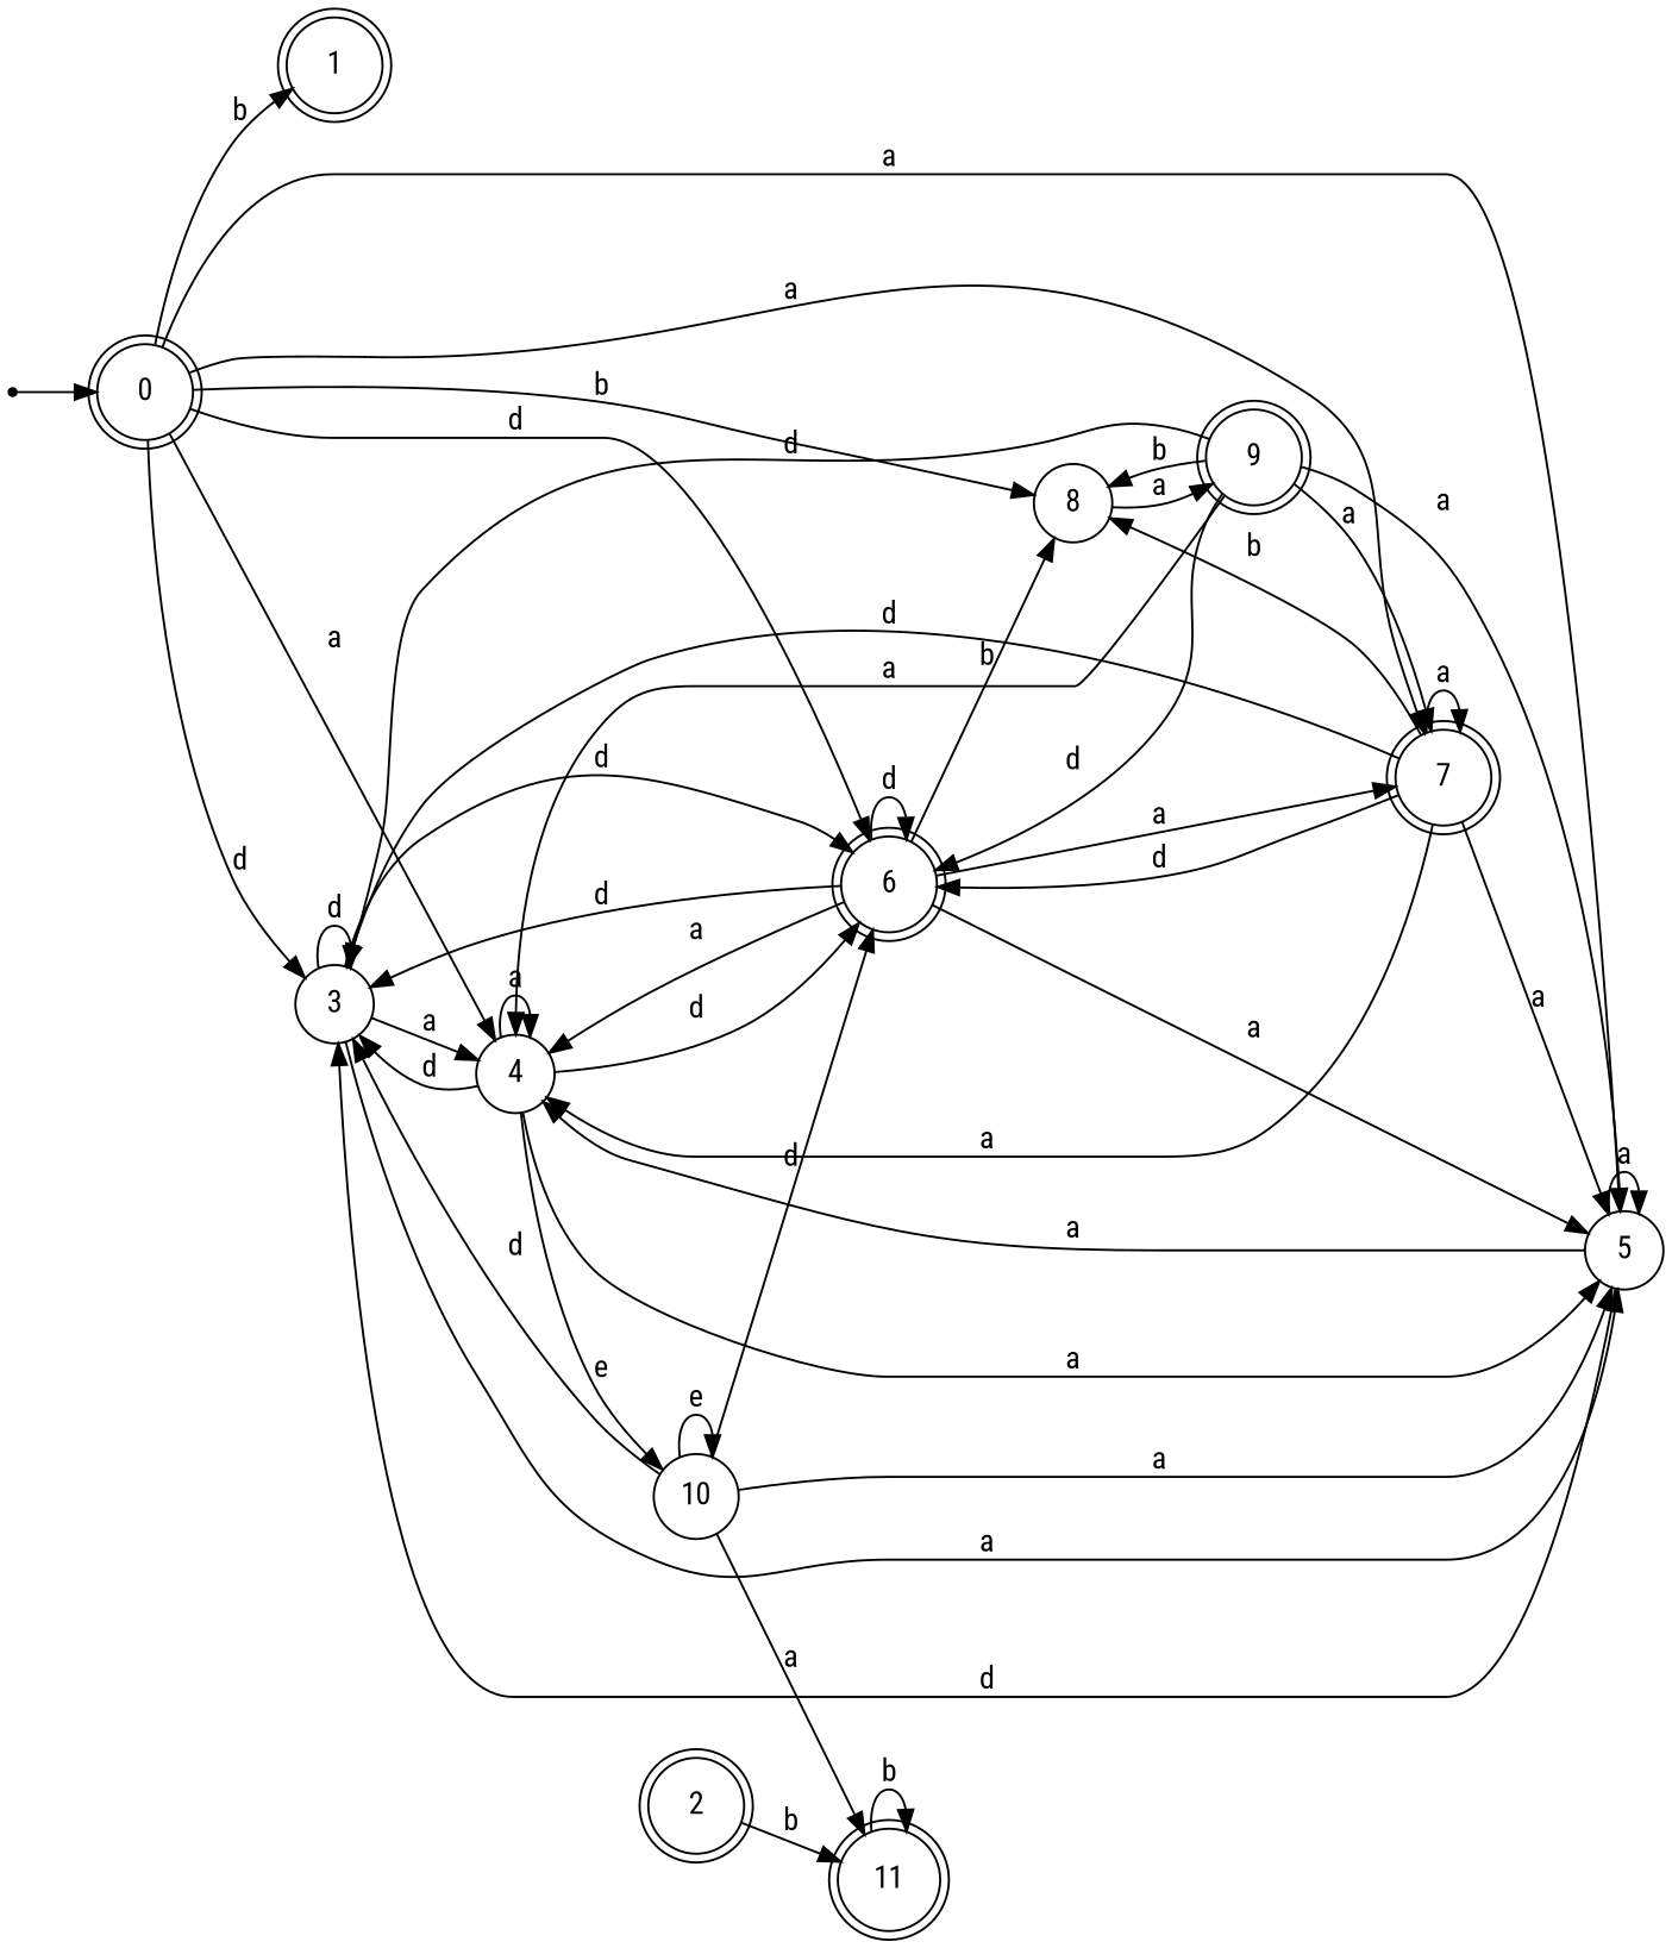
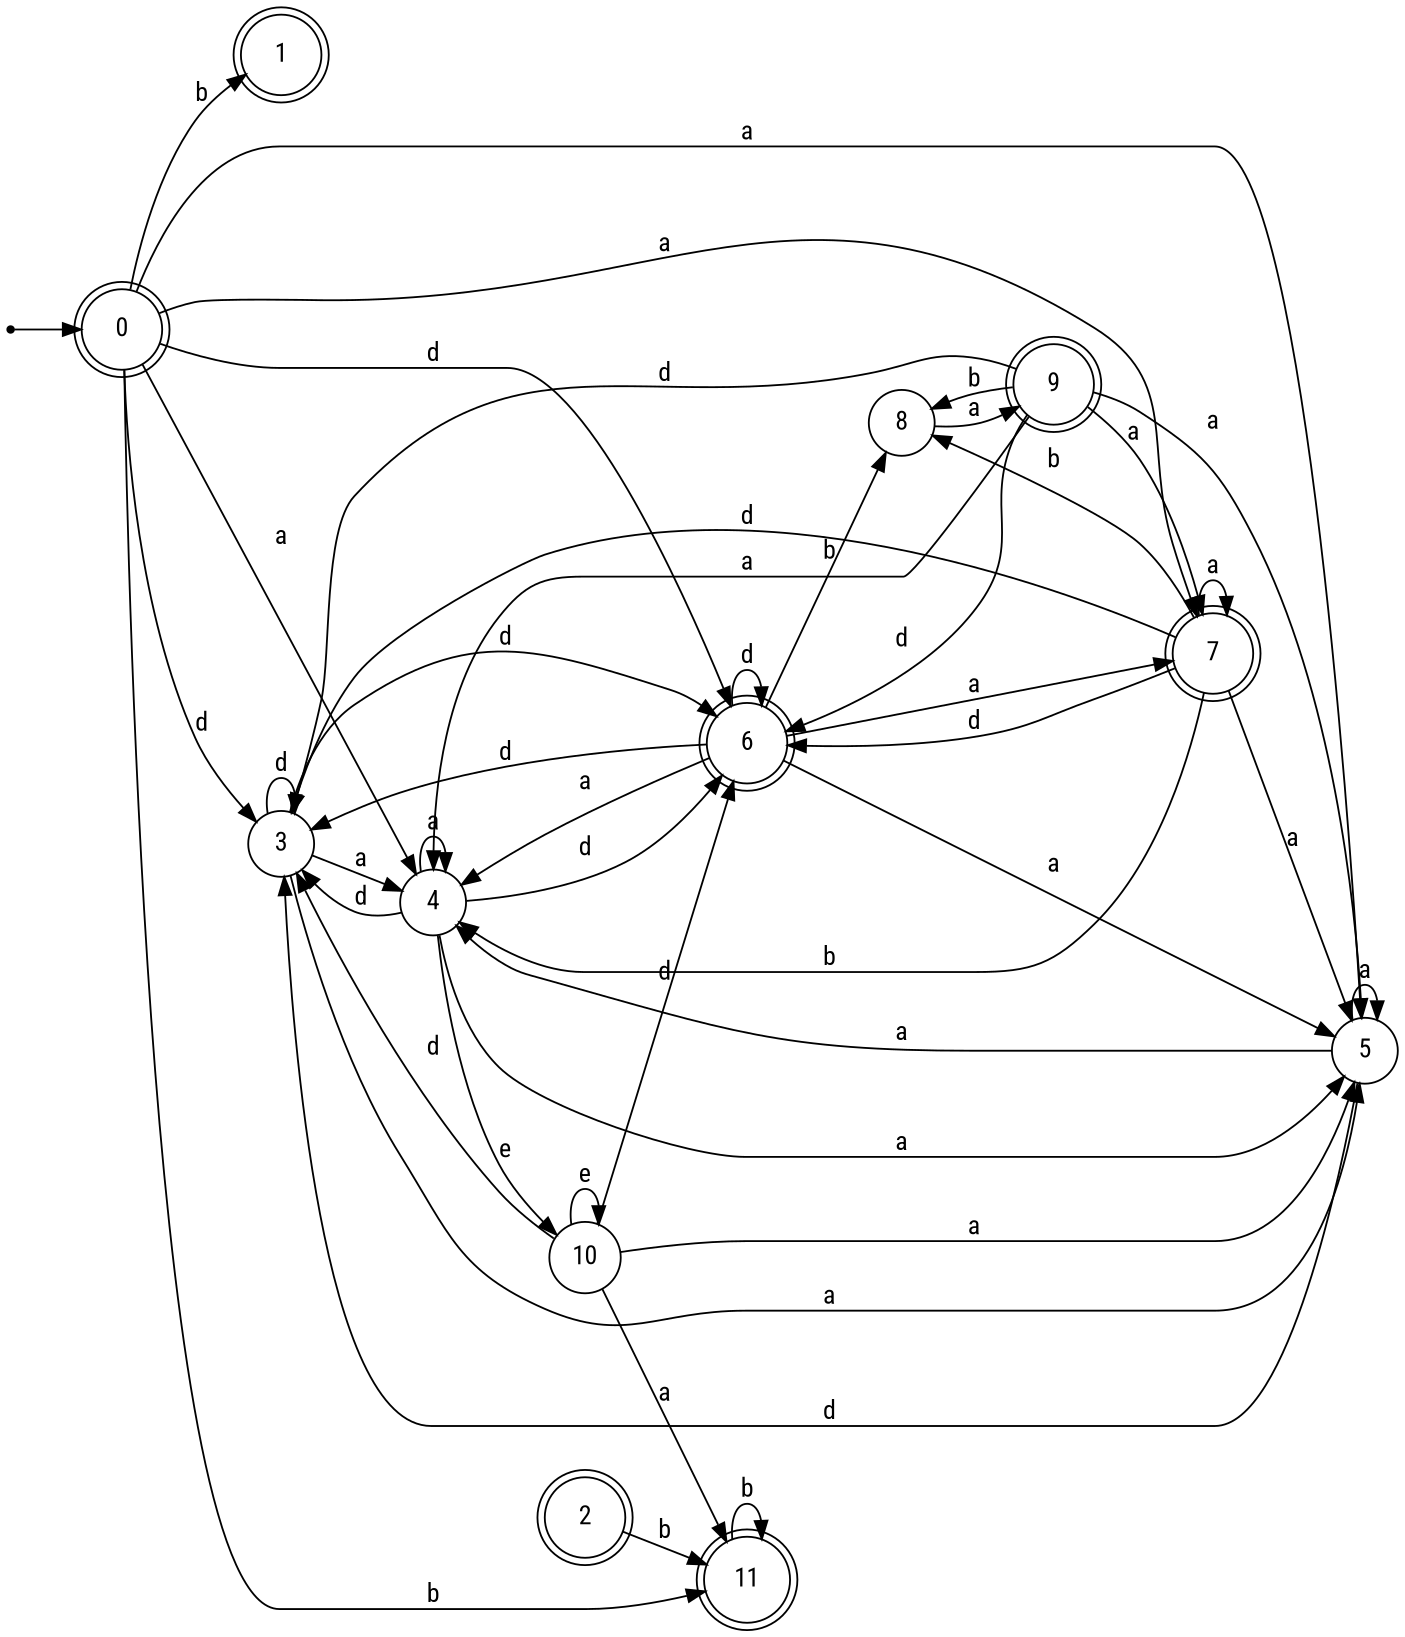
  digraph {
    fontname="Roboto Condensed"
    rankdir=LR
    node [fontname="Roboto Condensed" shape=doublecircle]
    edge [fontname="Roboto Condensed"]
    dummy0 [shape=point]
    0
    1
    3 [shape=circle]
    4 [shape=circle]
    5 [shape=circle]
    6
    7
    8 [shape=circle]
    2
    11
    10 [shape=circle]
    9
    dummy0 -> 0
    0 -> 1 [label=b]
    0 -> 3 [label=d]
    0 -> 4 [label=a]
    0 -> 5 [label=a]
    0 -> 6 [label=d]
    0 -> 7 [label=a]
-   0 -> 8 [label=b]
+   0 -> 11 [label=b]
    3 -> 3 [label=d]
    3 -> 4 [label=a]
    3 -> 5 [label=a]
    3 -> 6 [label=d]
    4 -> 3 [label=d]
    4 -> 4 [label=a]
    4 -> 5 [label=a]
    4 -> 6 [label=d]
    4 -> 10 [label=e]
    5 -> 3 [label=d]
    5 -> 4 [label=a]
    5 -> 5 [label=a]
    6 -> 3 [label=d]
    6 -> 4 [label=a]
    6 -> 5 [label=a]
    6 -> 6 [label=d]
    6 -> 7 [label=a]
    6 -> 8 [label=b]
    7 -> 3 [label=d]
-   7 -> 4 [label=a]
+   7 -> 4 [label=b]
    7 -> 5 [label=a]
    7 -> 6 [label=d]
    7 -> 7 [label=a]
    7 -> 8 [label=b]
    8 -> 9 [label=a]
    2 -> 11 [label=b]
    11 -> 11 [label=b]
    10 -> 3 [label=d]
    10 -> 5 [label=a]
    10 -> 6 [label=d]
    10 -> 11 [label=a]
    10 -> 10 [label=e]
    9 -> 3 [label=d]
    9 -> 4 [label=a]
    9 -> 5 [label=a]
    9 -> 6 [label=d]
    9 -> 7 [label=a]
    9 -> 8 [label=b]
  }
